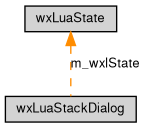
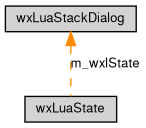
  digraph {
    node [color=black fillcolor=lightgrey fontname=FreeSans fontsize=10 shape=record style=filled]
    n1 [fontcolor=black height=0.2 label=wxLuaStackDialog width=0.4]
    n2 [height=0.2 label=wxLuaState width=0.4]
-   n2 -> n1 [color=darkorange dir=back fontname=FreeSans fontsize=10 label=m_wxlState labelfontname=FreeSans labelfontsize=10 style=dashed]
+   n1 -> n2 [color=darkorange dir=back fontname=FreeSans fontsize=10 label=m_wxlState labelfontname=FreeSans labelfontsize=10 style=dashed]
  }
